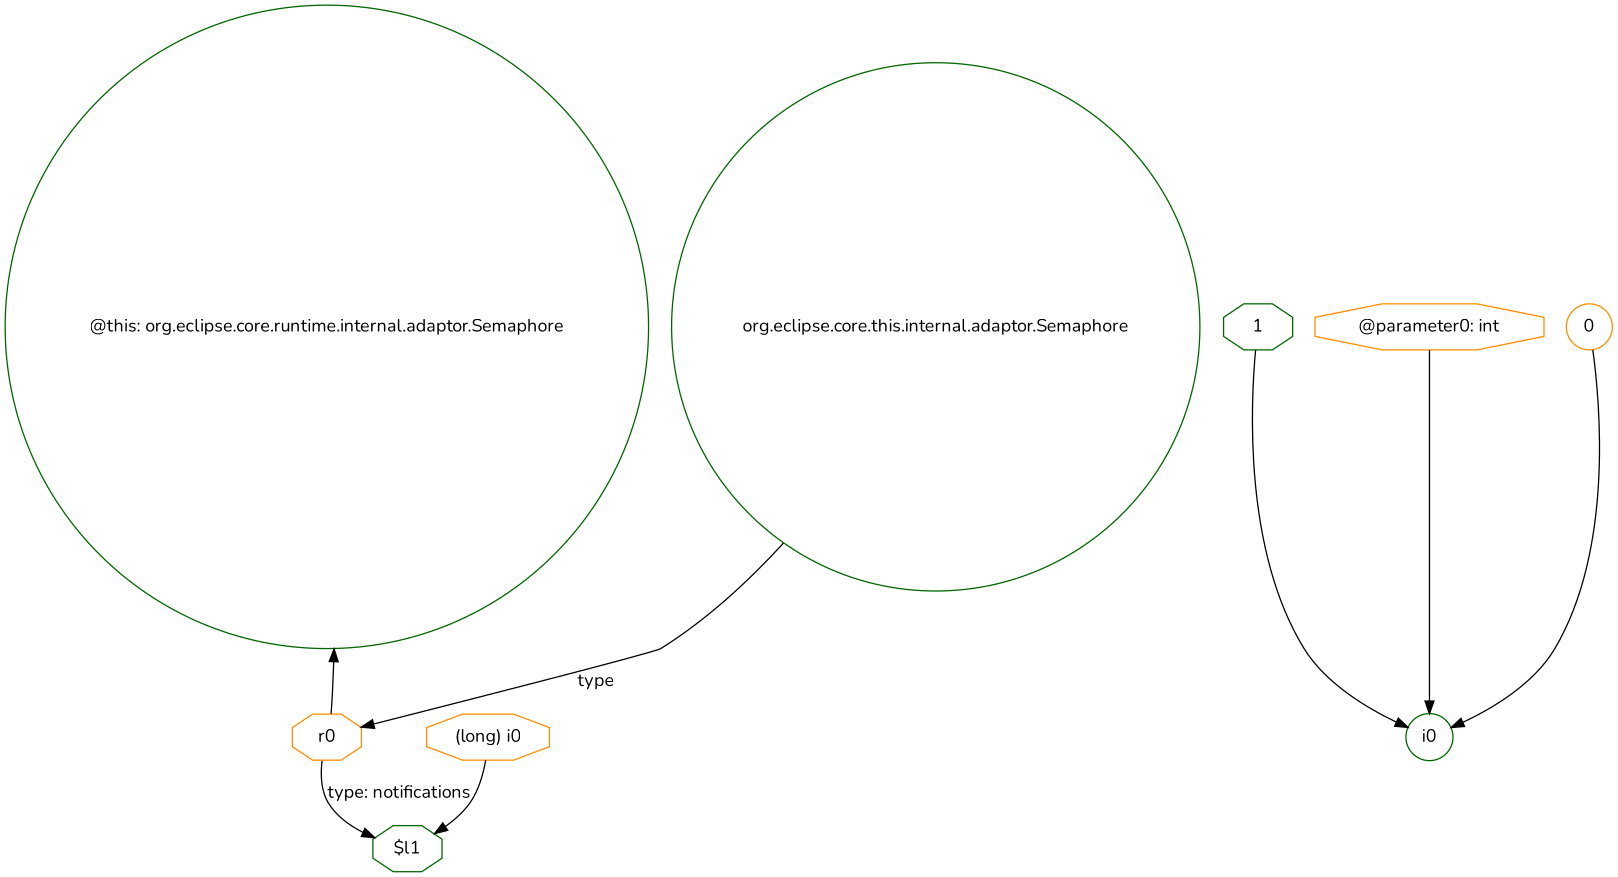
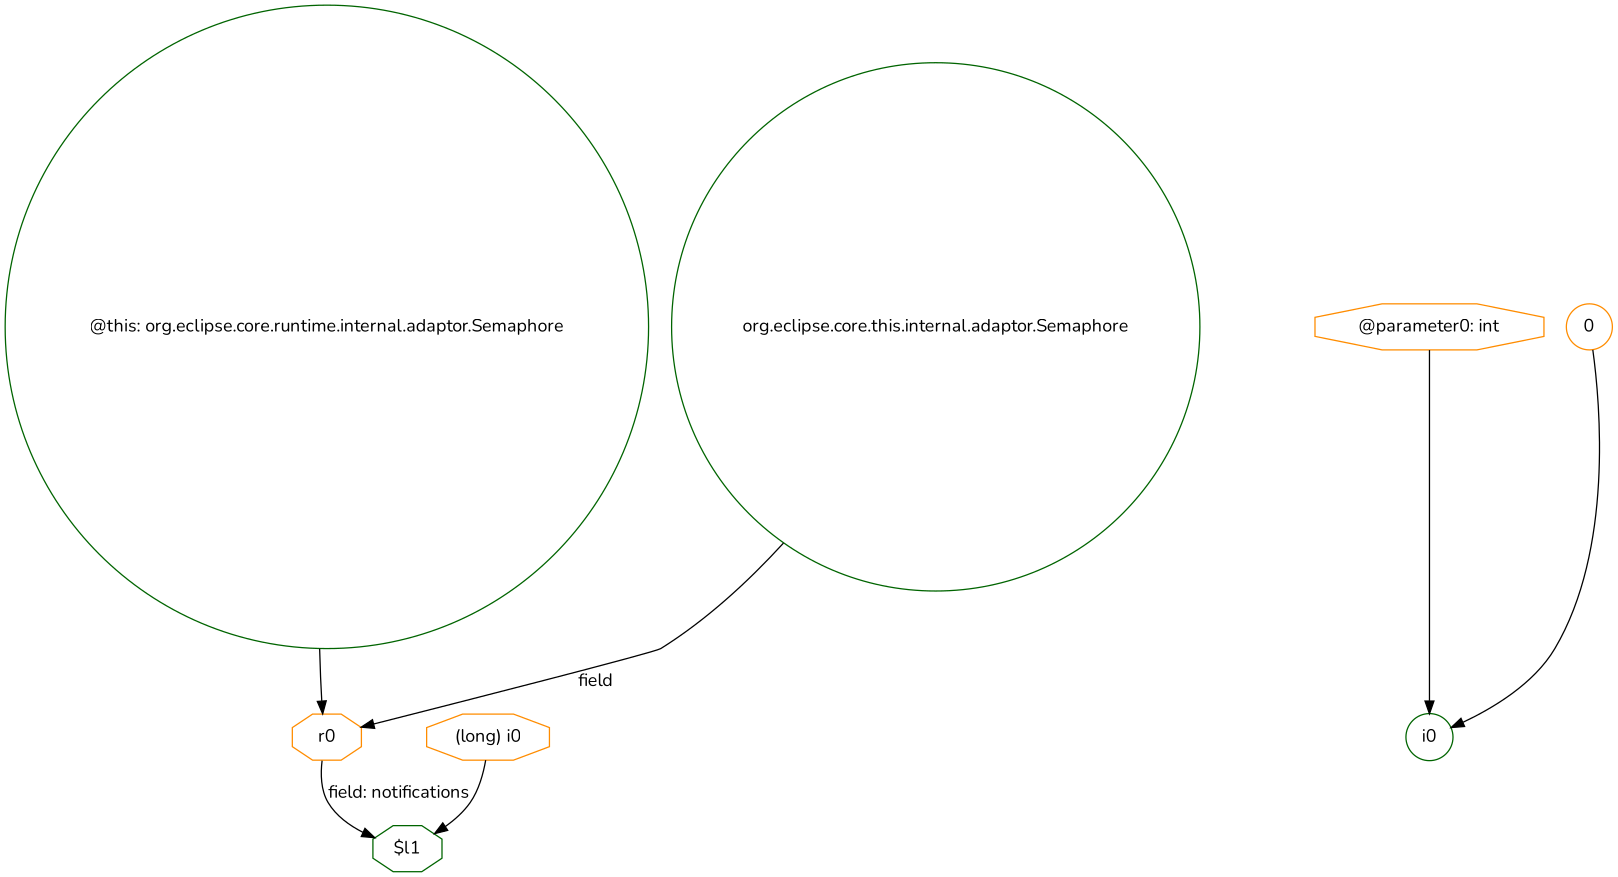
  digraph {
    fontname=Nunito
    node [color=darkgreen fontname=Nunito shape=octagon]
    edge [fontname=Nunito]
    n1 [label="@this: org.eclipse.core.runtime.internal.adaptor.Semaphore" shape=circle]
    n2 [color=darkorange label=r0]
    n3 [label="$l1"]
-   n4 [label=1]
    n5 [label=i0 shape=circle]
    n6 [color=darkorange label="@parameter0: int"]
    n7 [color=darkorange label="(long) i0"]
    n8 [label="org.eclipse.core.this.internal.adaptor.Semaphore" shape=circle]
    n9 [color=darkorange label=0 shape=circle]
-   n2 -> n1
-   n2 -> n3 [label="type: notifications"]
-   n4 -> n5
+   n1 -> n2
+   n2 -> n3 [label="field: notifications"]
    n6 -> n5
    n7 -> n3
-   n8 -> n2 [label=type]
+   n8 -> n2 [label=field]
    n9 -> n5
  }
